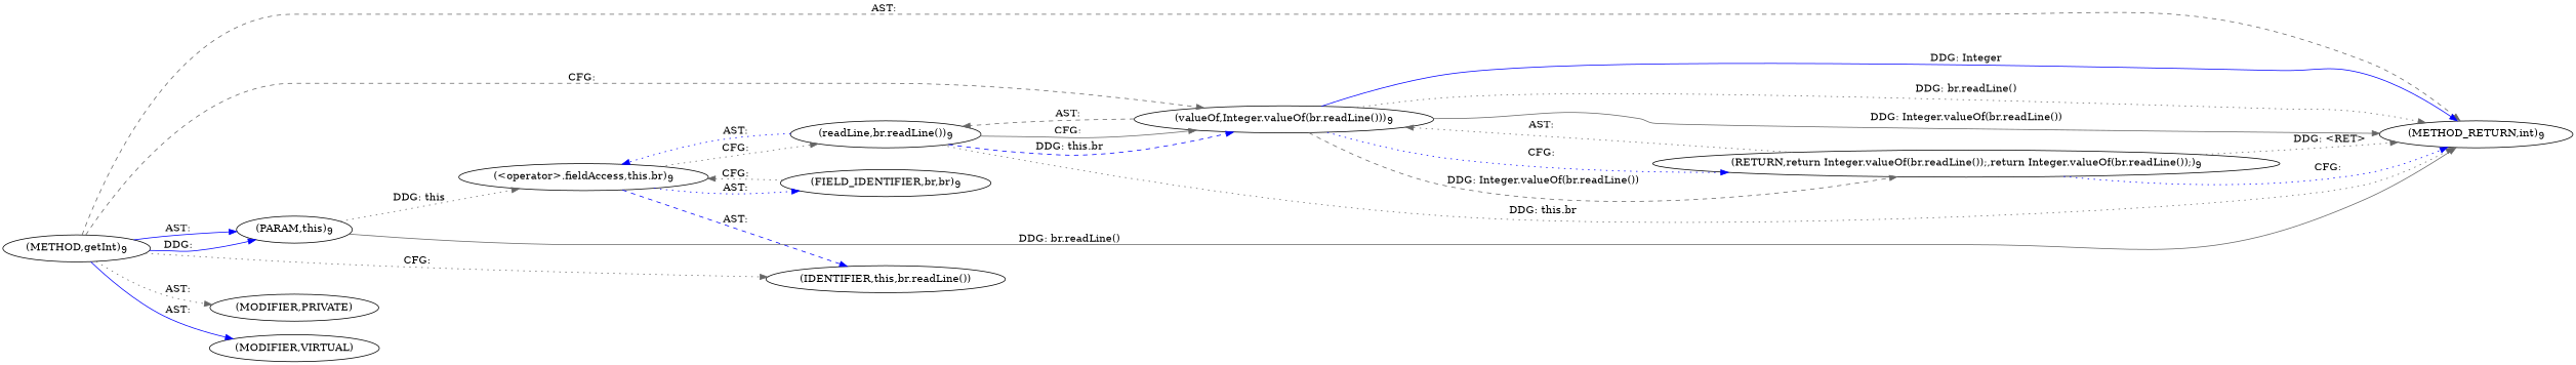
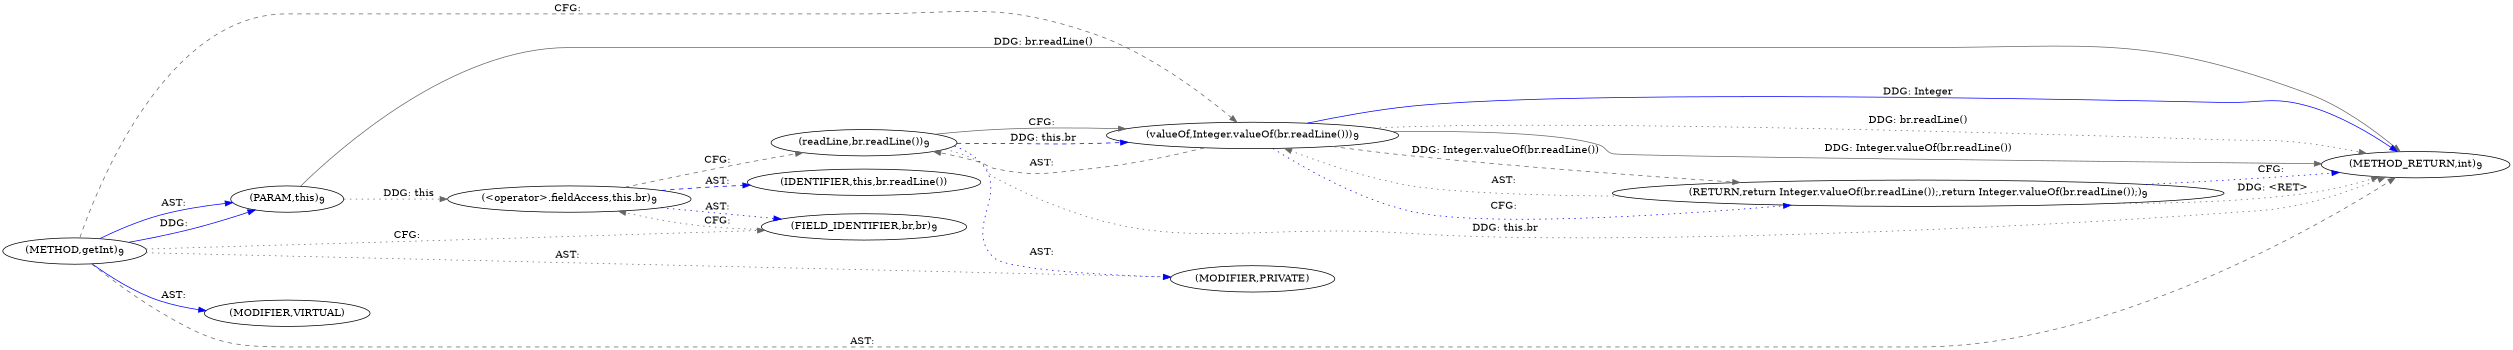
  digraph {
    rankdir=LR
    edge [color=gray40 style=dotted]
    n1 [label=<(METHOD,getInt)<SUB>9</SUB>>]
    n2 [label=<(PARAM,this)<SUB>9</SUB>>]
    n3 [label=<(valueOf,Integer.valueOf(br.readLine()))<SUB>9</SUB>>]
    n4 [label=<(FIELD_IDENTIFIER,br,br)<SUB>9</SUB>>]
    n5 [label=<(MODIFIER,PRIVATE)>]
    n6 [label=<(MODIFIER,VIRTUAL)>]
    n7 [label=<(METHOD_RETURN,int)<SUB>9</SUB>>]
    n8 [label=<(&lt;operator&gt;.fieldAccess,this.br)<SUB>9</SUB>>]
    n9 [label=<(readLine,br.readLine())<SUB>9</SUB>>]
    n10 [label=<(RETURN,return Integer.valueOf(br.readLine());,return Integer.valueOf(br.readLine());)<SUB>9</SUB>>]
    n11 [label=<(IDENTIFIER,this,br.readLine())>]
    n1 -> n2 [color=blue label="AST: " style=solid]
    n1 -> n2 [color=blue label="DDG: " style=solid]
    n1 -> n3 [label="CFG: " style=dashed]
-   n1 -> n11 [label="CFG: "]
+   n1 -> n4 [label="CFG: "]
    n1 -> n5 [label="AST: "]
    n1 -> n6 [color=blue label="AST: " style=solid]
    n1 -> n7 [label="AST: " style=dashed]
    n2 -> n7 [label="DDG: br.readLine()" style=solid]
    n2 -> n8 [label="DDG: this"]
    n3 -> n7 [color=blue label="DDG: Integer" style=solid]
    n3 -> n7 [label="DDG: br.readLine()"]
    n3 -> n7 [label="DDG: Integer.valueOf(br.readLine())" style=solid]
    n3 -> n9 [label="AST: " style=dashed]
    n3 -> n10 [color=blue label="CFG: "]
    n3 -> n10 [label="DDG: Integer.valueOf(br.readLine())" style=dashed]
    n4 -> n8 [label="CFG: "]
    n8 -> n4 [color=blue label="AST: "]
-   n8 -> n9 [label="CFG: "]
+   n8 -> n9 [label="CFG: " style=dashed]
    n8 -> n11 [color=blue label="AST: " style=dashed]
    n9 -> n3 [label="CFG: " style=solid]
    n9 -> n3 [color=blue label="DDG: this.br" style=dashed]
    n9 -> n7 [label="DDG: this.br"]
-   n9 -> n8 [color=blue label="AST: "]
+   n9 -> n5 [color=blue label="AST: "]
    n10 -> n3 [label="AST: "]
    n10 -> n7 [color=blue label="CFG: "]
    n10 -> n7 [label="DDG: &lt;RET&gt;"]
  }
